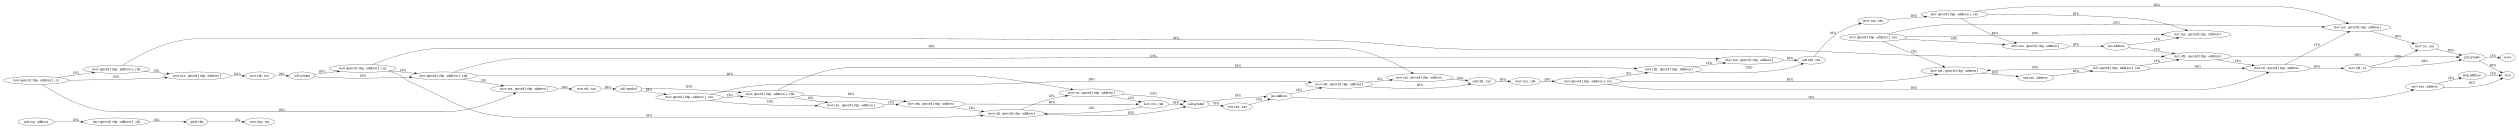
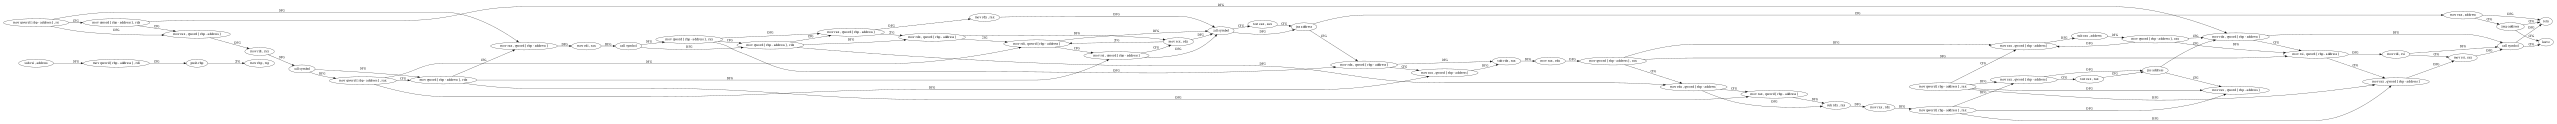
  digraph {
    fontname="Noto Serif"
    rankdir=LR
    node [fontname="Noto Serif"]
    edge [fontname="Noto Serif"]
    n1 [label="push rbp"]
    n2 [label="mov rbp , rsp"]
-   n3 [label="sub rsp , address"]
+   n3 [label="sub rsi , address"]
    n4 [label="mov qword [ rbp - address ] , rdi"]
    n5 [label="mov qword [ rbp - address ] , rsi"]
    n6 [label="mov qword [ rbp - address ] , rdx"]
    n7 [label="mov rax , qword [ rbp - address ]"]
    n8 [label="mov rax , qword [ rbp - address ]"]
    n9 [label="mov rdx , qword [ rbp - address ]"]
    n10 [label="mov rdi , rax"]
    n11 [label="mov rdi , rax"]
    n12 [label="mov rsi , qword [ rbp - address ]"]
    n13 [label="call symbol"]
    n14 [label="call symbol"]
    n15 [label="mov qword [ rbp - address ] , rax"]
    n16 [label="mov qword [ rbp - address ] , rdx"]
    n17 [label="mov rdi , qword [ rbp - address ]"]
    n18 [label="mov rax , qword [ rbp - address ]"]
    n19 [label="mov rsi , qword [ rbp - address ]"]
    n20 [label="mov rax , qword [ rbp - address ]"]
    n21 [label="call symbol"]
    n22 [label="sub rdx , rax"]
    n23 [label="mov rcx , rdx"]
    n24 [label="sub rdx , rax"]
    n25 [label="call symbol"]
    n26 [label="mov qword [ rbp - address ] , rax"]
    n27 [label="mov qword [ rbp - address ] , rdx"]
    n28 [label="mov rax , qword [ rbp - address ]"]
    n29 [label="mov rdx , qword [ rbp - address ]"]
    n30 [label="mov rdx , qword [ rbp - address ]"]
    n31 [label="mov rdx , qword [ rbp - address ]"]
+   n32 [label="mov rdx , rax"]
    n33 [label="test eax , eax"]
    n34 [label="jns address"]
    n35 [label="mov eax , address"]
    n36 [label="jmp address"]
    n37 [label=retn]
    n38 [label="mov rax , rdx"]
    n39 [label=leave]
    n40 [label="mov qword [ rbp - address ] , rax"]
    n41 [label="mov rax , qword [ rbp - address ]"]
    n42 [label="mov rax , qword [ rbp - address ]"]
    n43 [label="mov rdi , rsi"]
    n44 [label="sub rax , address"]
    n45 [label="mov rax , rdx"]
    n46 [label="mov qword [ rbp - address ] , rax"]
    n47 [label="mov rax , qword [ rbp - address ]"]
    n48 [label="mov rax , qword [ rbp - address ]"]
+   n49 [label="test rax , rax"]
    n50 [label="jns address"]
    n51 [label="mov rsi , rax"]
    n52 [label="mov qword [ rbp - address ] , rax"]
    n53 [label="mov qword [ rbp - address ] , rax"]
    n1 -> n2 [label=CFG]
    n3 -> n4 [label=DFG]
    n4 -> n1 [label=CFG]
    n5 -> n6 [label=CFG]
    n5 -> n7 [label=DFG]
    n5 -> n8 [label=DFG]
    n6 -> n7 [label=CFG]
    n6 -> n9 [label=DFG]
    n7 -> n10 [label=DFG]
    n8 -> n11 [label=DFG]
    n9 -> n12 [label=CFG]
    n9 -> n13 [label=DFG]
    n10 -> n14 [label=DFG]
    n11 -> n25 [label=DFG]
    n12 -> n42 [label=CFG]
    n12 -> n43 [label=DFG]
    n13 -> n37 [label=DFG]
    n13 -> n39 [label=CFG]
    n14 -> n15 [label=DFG]
    n14 -> n16 [label=DFG]
    n15 -> n16 [label=CFG]
    n15 -> n17 [label=DFG]
    n15 -> n18 [label=DFG]
    n16 -> n8 [label=CFG]
    n16 -> n19 [label=DFG]
    n16 -> n20 [label=DFG]
    n17 -> n19 [label=CFG]
    n17 -> n21 [label=DFG]
    n18 -> n22 [label=DFG]
    n19 -> n21 [label=DFG]
    n19 -> n23 [label=CFG]
    n20 -> n24 [label=DFG]
    n21 -> n33 [label=CFG]
    n21 -> n34 [label=DFG]
    n22 -> n38 [label=DFG]
    n23 -> n17 [label=CFG]
    n23 -> n21 [label=DFG]
    n24 -> n45 [label=DFG]
    n25 -> n26 [label=DFG]
    n25 -> n27 [label=DFG]
    n26 -> n27 [label=CFG]
    n26 -> n28 [label=DFG]
    n26 -> n29 [label=DFG]
    n27 -> n28 [label=CFG]
    n27 -> n30 [label=DFG]
    n27 -> n31 [label=DFG]
    n28 -> n30 [label=CFG]
+   n28 -> n32 [label=DFG]
    n29 -> n18 [label=CFG]
    n29 -> n22 [label=DFG]
    n30 -> n17 [label=CFG]
    n30 -> n23 [label=DFG]
    n31 -> n20 [label=CFG]
    n31 -> n24 [label=DFG]
+   n32 -> n21 [label=DFG]
    n33 -> n34 [label=CFG]
    n34 -> n29 [label=CFG]
    n34 -> n35 [label=CFG]
    n35 -> n36 [label=CFG]
    n35 -> n37 [label=DFG]
    n36 -> n37 [label=CFG]
+   n36 -> n39 [label=CFG]
    n38 -> n40 [label=DFG]
    n40 -> n12 [label=DFG]
    n40 -> n31 [label=CFG]
    n40 -> n41 [label=DFG]
    n41 -> n44 [label=DFG]
    n42 -> n51 [label=DFG]
    n43 -> n13 [label=DFG]
    n43 -> n51 [label=CFG]
    n44 -> n53 [label=DFG]
    n45 -> n46 [label=DFG]
    n46 -> n42 [label=DFG]
    n46 -> n47 [label=DFG]
    n46 -> n48 [label=DFG]
+   n47 -> n49 [label=CFG]
    n47 -> n50 [label=DFG]
+   n49 -> n50 [label=CFG]
    n50 -> n9 [label=CFG]
    n50 -> n48 [label=CFG]
    n51 -> n13 [label=DFG]
    n52 -> n41 [label=CFG]
    n52 -> n42 [label=DFG]
    n52 -> n47 [label=DFG]
    n52 -> n48 [label=DFG]
    n53 -> n9 [label=CFG]
    n53 -> n12 [label=DFG]
    n53 -> n41 [label=DFG]
  }
